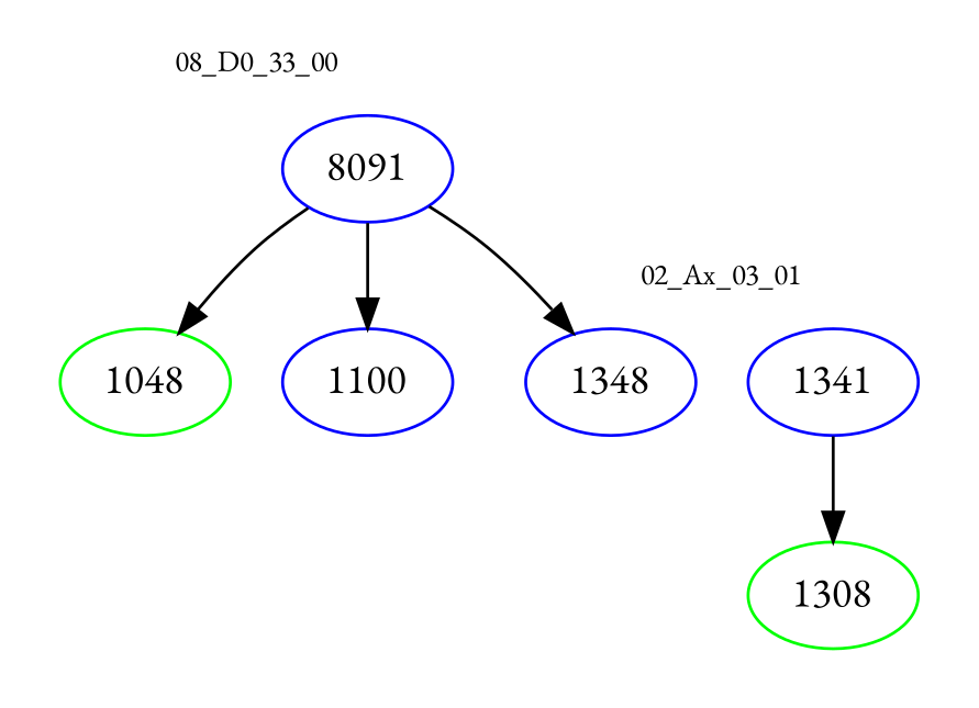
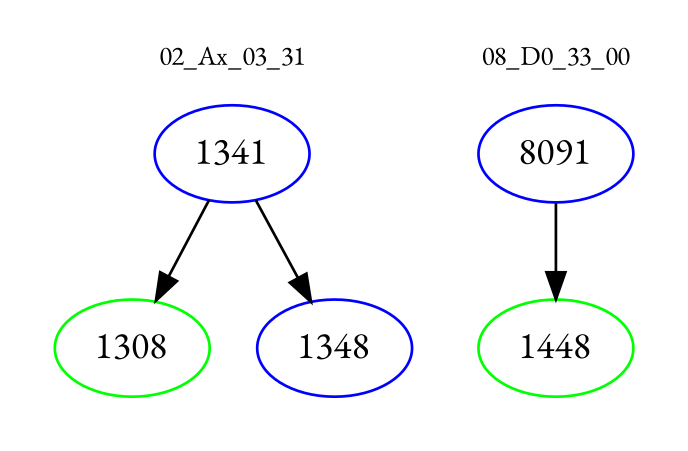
  digraph {
    fontname="EB Garamond"
    node [color=blue fontname="EB Garamond"]
    edge [color=black fontname="EB Garamond"]
    n1 [label=1341]
    n2 [color=green label=1308]
    n3 [label=1348]
    n4 [label=8091]
-   n5 [color=green label=1048]
-   n6 [label=1100]
+   n5 [color=green label=1448]
    subgraph cluster_1 {
      color=white
      fontsize=10
-     label="02_Ax_03_01"
+     label="02_Ax_03_31"
      n1
      n2
      n3
    }
    subgraph cluster_2 {
      color=white
      fontsize=10
      label="08_D0_33_00"
      n4
      n5
-     n6
    }
    n1 -> n2
-   n4 -> n3
+   n1 -> n3
    n4 -> n5
-   n4 -> n6
  }
